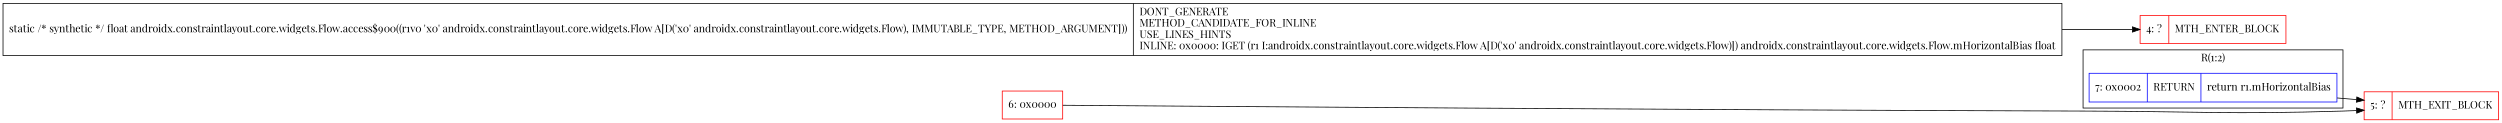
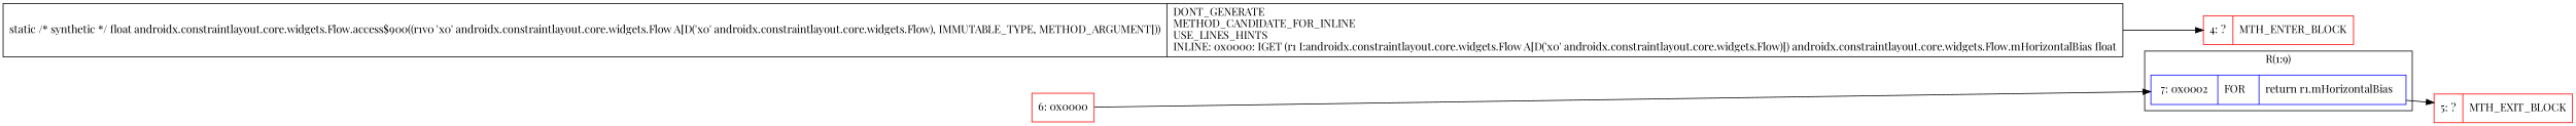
  digraph {
    fontname="Playfair Display"
    rankdir=LR
    node [color=red fontname="Playfair Display" shape=record]
    edge [fontname="Playfair Display"]
-   n1 [color=blue label="{7\:\ 0x0002|RETURN\l|return r1.mHorizontalBias\l}"]
+   n1 [color=blue label="{7\:\ 0x0002|FOR\l|return r1.mHorizontalBias\l}"]
    n2 [label="{5\:\ ?|MTH_EXIT_BLOCK\l}"]
    n3 [label="{4\:\ ?|MTH_ENTER_BLOCK\l}"]
    n4 [label="{6\:\ 0x0000}"]
    n5 [label="{static \/* synthetic *\/ float androidx.constraintlayout.core.widgets.Flow.access$900((r1v0 'x0' androidx.constraintlayout.core.widgets.Flow A[D('x0' androidx.constraintlayout.core.widgets.Flow), IMMUTABLE_TYPE, METHOD_ARGUMENT]))  | DONT_GENERATE\lMETHOD_CANDIDATE_FOR_INLINE\lUSE_LINES_HINTS\lINLINE: 0x0000: IGET  (r1 I:androidx.constraintlayout.core.widgets.Flow A[D('x0' androidx.constraintlayout.core.widgets.Flow)]) androidx.constraintlayout.core.widgets.Flow.mHorizontalBias float\l}" color=""]
    subgraph cluster_1 {
-     label="R(1:2)"
+     label="R(1:9)"
      n1
    }
    n1 -> n2
-   n4 -> n2
+   n4 -> n1
    n5 -> n3
  }
